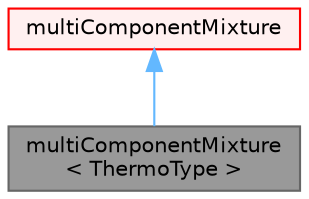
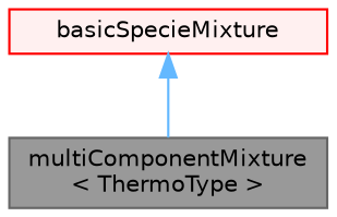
  digraph {
    node [fontname=Helvetica fontsize=10 shape=box style=filled]
    n1 [color=gray40 fillcolor=grey60 fontcolor=black height=0.2 label="multiComponentMixture\l\< ThermoType \>" width=0.4]
-   n2 [color=red fillcolor="#FFF0F0" height=0.2 label=multiComponentMixture width=0.4]
+   n2 [color=red fillcolor="#FFF0F0" height=0.2 label=basicSpecieMixture width=0.4]
    n2 -> n1 [color=steelblue1 dir=back fontname=Helvetica fontsize=10 labelfontname=Helvetica labelfontsize=10 style=solid]
  }
